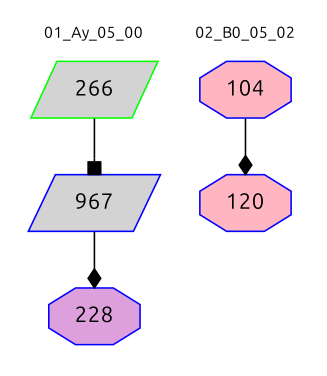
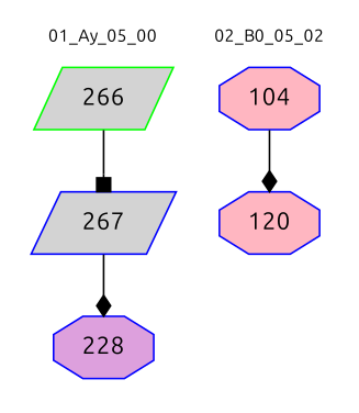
  digraph {
    fontname=Ubuntu
    node [color=blue fillcolor=lightgrey fontname=Ubuntu shape=octagon style=filled]
    edge [arrowhead=diamond color=black fontname=Ubuntu]
    n1 [color=green label=266 shape=parallelogram]
-   n2 [label=967 shape=parallelogram]
+   n2 [label=267 shape=parallelogram]
    n3 [fillcolor=plum label=228]
    n4 [fillcolor=lightpink label=104]
    n5 [fillcolor=lightpink label=120]
    subgraph cluster_1 {
      color=white
      fontsize=10
      label="01_Ay_05_00"
      n1
      n2
      n3
    }
    subgraph cluster_2 {
      color=white
      fontsize=10
      label="02_B0_05_02"
      n4
      n5
    }
    n1 -> n2 [arrowhead=box]
    n2 -> n3
    n4 -> n5
  }
